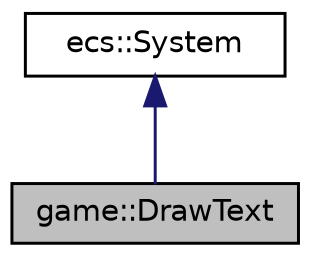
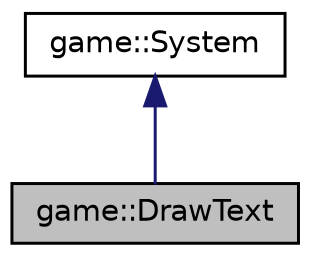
  digraph {
    node [color=black fontname=Helvetica fontsize=10 shape=record style=filled]
    n1 [fillcolor=grey75 fontcolor=black height=0.2 label="game::DrawText" width=0.4]
-   n2 [fillcolor=white height=0.2 label="ecs::System" width=0.4]
+   n2 [fillcolor=white height=0.2 label="game::System" width=0.4]
    n2 -> n1 [color=midnightblue dir=back fontname=Helvetica fontsize=10 labelfontname=Helvetica labelfontsize=10 style=solid]
  }
